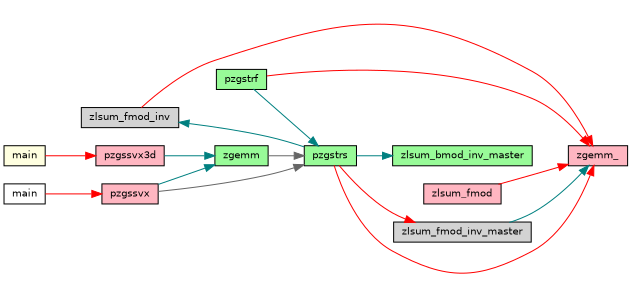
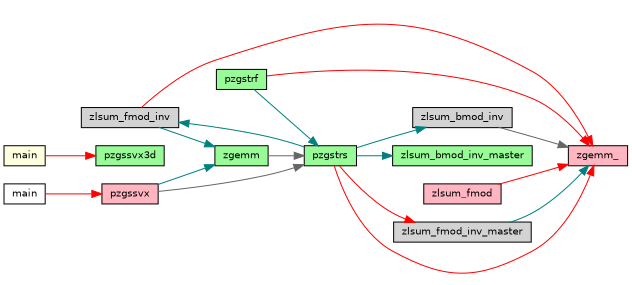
  digraph {
    rankdir=RL
    node [color=black fillcolor=lightpink fontname=Helvetica fontsize=10 shape=record style=filled]
    edge [color=red dir=back fontname=Helvetica fontsize=10 labelfontname=Helvetica labelfontsize=10 style=solid]
    n1 [fontcolor=black height=0.2 label=zgemm_ width=0.4]
    n2 [fillcolor=palegreen height=0.2 label=pzgstrf width=0.4]
    n3 [fillcolor=palegreen height=0.2 label=pzgstrs width=0.4]
+   n4 [fillcolor=lightgrey height=0.2 label=zlsum_bmod_inv width=0.4]
    n5 [height=0.2 label=zlsum_fmod width=0.4]
    n6 [fillcolor=lightgrey height=0.2 label=zlsum_fmod_inv width=0.4]
    n7 [fillcolor=lightgrey height=0.2 label=zlsum_fmod_inv_master width=0.4]
    n8 [fillcolor=palegreen height=0.2 label=zgemm width=0.4]
    n9 [height=0.2 label=pzgssvx width=0.4]
    n10 [fillcolor=palegreen height=0.2 label=zlsum_bmod_inv_master width=0.4]
-   n11 [height=0.2 label=pzgssvx3d width=0.4]
+   n11 [fillcolor=palegreen height=0.2 label=pzgssvx3d width=0.4]
    n12 [fillcolor=white height=0.2 label=main width=0.4]
    n13 [fillcolor=lightyellow height=0.2 label=main width=0.4]
    n1 -> n2
    n1 -> n3
+   n1 -> n4 [color=gray40]
    n1 -> n5
    n1 -> n6
    n1 -> n7 [color=teal]
    n3 -> n2 [color=teal]
    n3 -> n8 [color=gray40]
    n3 -> n9 [color=gray40]
+   n4 -> n3 [color=teal]
    n6 -> n3 [color=teal]
    n7 -> n3
    n8 -> n9 [color=teal]
-   n8 -> n11 [color=teal]
+   n8 -> n6 [color=teal]
    n9 -> n12
    n10 -> n3 [color=teal]
    n11 -> n13
  }
